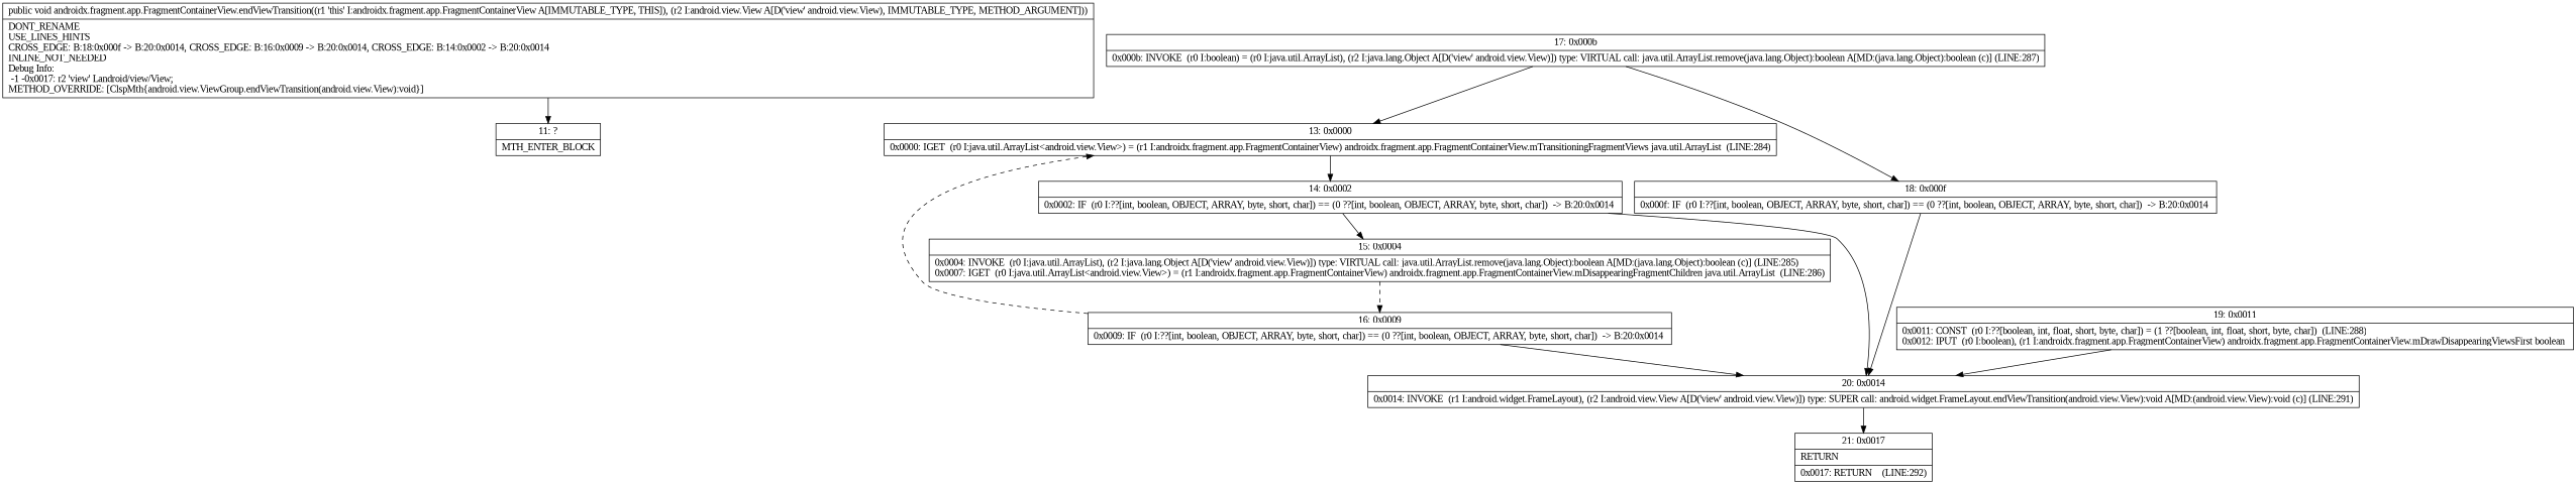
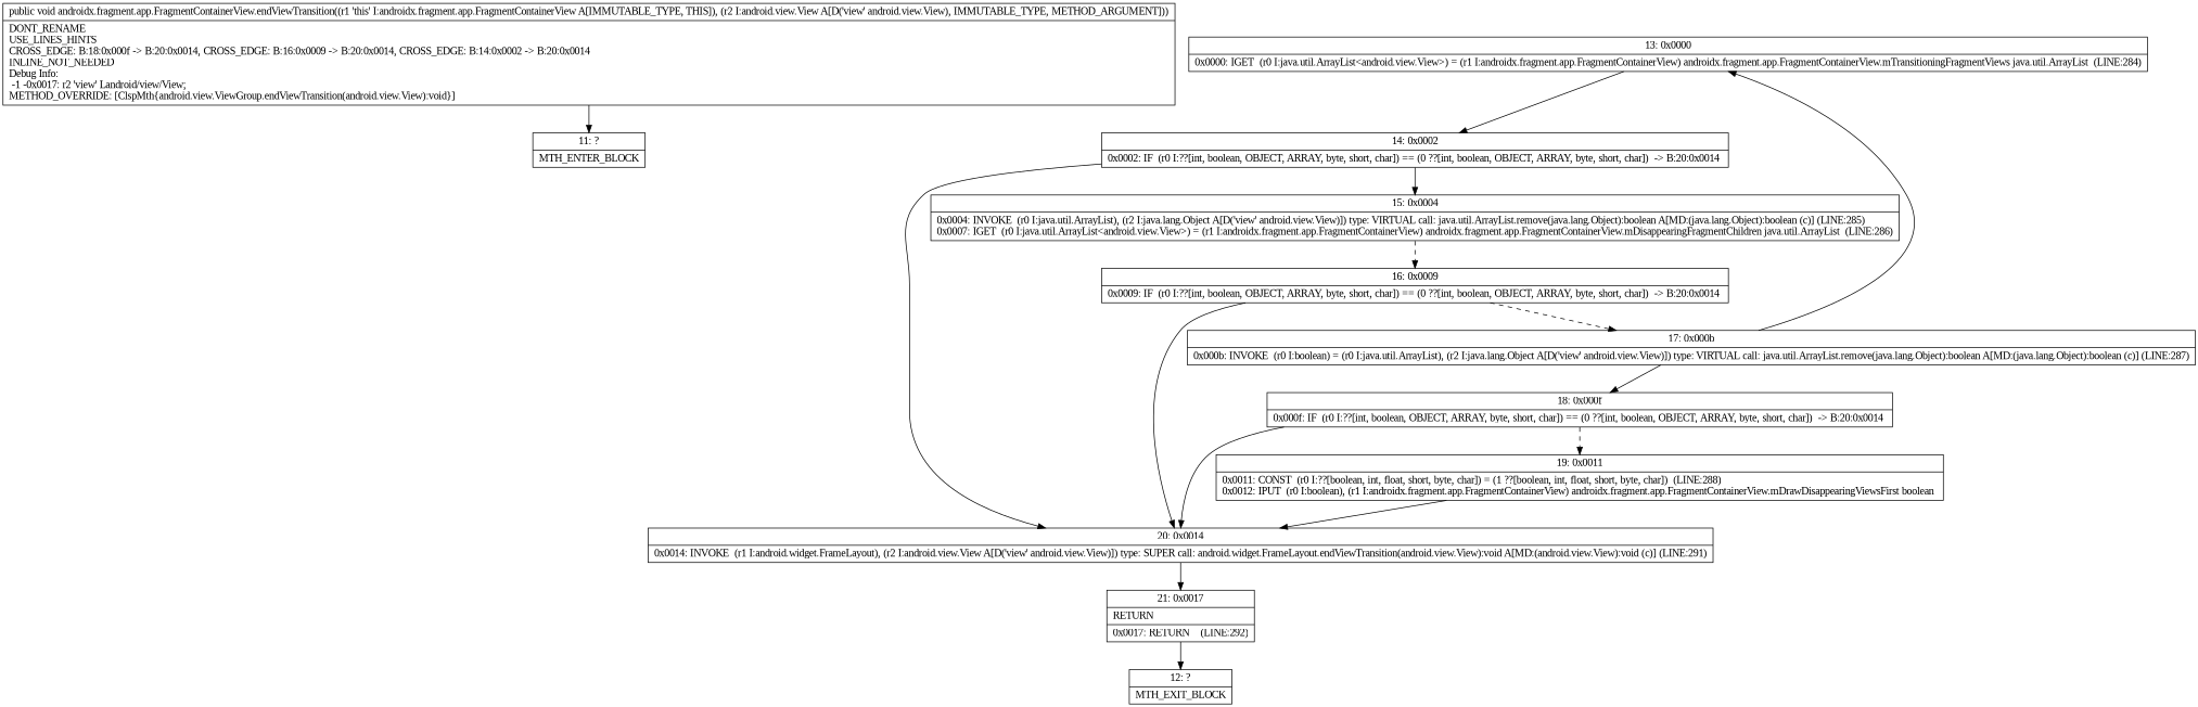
  digraph {
    fontname="Liberation Serif"
    node [fontname="Liberation Serif" shape=record]
    edge [fontname="Liberation Serif"]
    n1 [label="{11\:\ ?|MTH_ENTER_BLOCK\l}"]
    n2 [label="{13\:\ 0x0000|0x0000: IGET  (r0 I:java.util.ArrayList\<android.view.View\>) = (r1 I:androidx.fragment.app.FragmentContainerView) androidx.fragment.app.FragmentContainerView.mTransitioningFragmentViews java.util.ArrayList  (LINE:284)\l}"]
    n3 [label="{14\:\ 0x0002|0x0002: IF  (r0 I:??[int, boolean, OBJECT, ARRAY, byte, short, char]) == (0 ??[int, boolean, OBJECT, ARRAY, byte, short, char])  \-\> B:20:0x0014 \l}"]
    n4 [label="{15\:\ 0x0004|0x0004: INVOKE  (r0 I:java.util.ArrayList), (r2 I:java.lang.Object A[D('view' android.view.View)]) type: VIRTUAL call: java.util.ArrayList.remove(java.lang.Object):boolean A[MD:(java.lang.Object):boolean (c)] (LINE:285)\l0x0007: IGET  (r0 I:java.util.ArrayList\<android.view.View\>) = (r1 I:androidx.fragment.app.FragmentContainerView) androidx.fragment.app.FragmentContainerView.mDisappearingFragmentChildren java.util.ArrayList  (LINE:286)\l}"]
    n5 [label="{20\:\ 0x0014|0x0014: INVOKE  (r1 I:android.widget.FrameLayout), (r2 I:android.view.View A[D('view' android.view.View)]) type: SUPER call: android.widget.FrameLayout.endViewTransition(android.view.View):void A[MD:(android.view.View):void (c)] (LINE:291)\l}"]
    n6 [label="{16\:\ 0x0009|0x0009: IF  (r0 I:??[int, boolean, OBJECT, ARRAY, byte, short, char]) == (0 ??[int, boolean, OBJECT, ARRAY, byte, short, char])  \-\> B:20:0x0014 \l}"]
    n7 [label="{21\:\ 0x0017|RETURN\l|0x0017: RETURN    (LINE:292)\l}"]
    n8 [label="{17\:\ 0x000b|0x000b: INVOKE  (r0 I:boolean) = (r0 I:java.util.ArrayList), (r2 I:java.lang.Object A[D('view' android.view.View)]) type: VIRTUAL call: java.util.ArrayList.remove(java.lang.Object):boolean A[MD:(java.lang.Object):boolean (c)] (LINE:287)\l}"]
    n9 [label="{18\:\ 0x000f|0x000f: IF  (r0 I:??[int, boolean, OBJECT, ARRAY, byte, short, char]) == (0 ??[int, boolean, OBJECT, ARRAY, byte, short, char])  \-\> B:20:0x0014 \l}"]
    n10 [label="{19\:\ 0x0011|0x0011: CONST  (r0 I:??[boolean, int, float, short, byte, char]) = (1 ??[boolean, int, float, short, byte, char])  (LINE:288)\l0x0012: IPUT  (r0 I:boolean), (r1 I:androidx.fragment.app.FragmentContainerView) androidx.fragment.app.FragmentContainerView.mDrawDisappearingViewsFirst boolean \l}"]
+   n11 [label="{12\:\ ?|MTH_EXIT_BLOCK\l}"]
    n12 [label="{public void androidx.fragment.app.FragmentContainerView.endViewTransition((r1 'this' I:androidx.fragment.app.FragmentContainerView A[IMMUTABLE_TYPE, THIS]), (r2 I:android.view.View A[D('view' android.view.View), IMMUTABLE_TYPE, METHOD_ARGUMENT]))  | DONT_RENAME\lUSE_LINES_HINTS\lCROSS_EDGE: B:18:0x000f \-\> B:20:0x0014, CROSS_EDGE: B:16:0x0009 \-\> B:20:0x0014, CROSS_EDGE: B:14:0x0002 \-\> B:20:0x0014\lINLINE_NOT_NEEDED\lDebug Info:\l  \-1 \-0x0017: r2 'view' Landroid\/view\/View;\lMETHOD_OVERRIDE: [ClspMth\{android.view.ViewGroup.endViewTransition(android.view.View):void\}]\l}"]
    n2 -> n3
    n3 -> n4 [style=solid]
    n3 -> n5
    n4 -> n6 [style=dashed]
    n5 -> n7
    n6 -> n5
-   n6 -> n2 [style=dashed]
+   n6 -> n8 [style=dashed]
+   n7 -> n11
    n8 -> n2
    n8 -> n9
    n9 -> n5
+   n9 -> n10 [style=dashed]
    n10 -> n5
    n12 -> n1
  }
